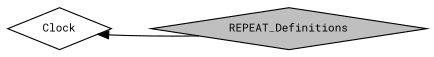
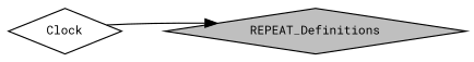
  digraph {
    rankdir=LR
    fontname="Roboto Mono"
    node [color=black fontname="Roboto Mono" fontsize=10 shape=diamond style=filled]
    n1 [fillcolor=white height=0.2 label=Clock width=0.4]
    n2 [fillcolor=grey75 fontcolor=black height=0.2 label=REPEAT_Definitions width=0.4]
-   n1 -> n2 [dir=back fontname="Roboto Mono" fontsize=10 labelfontname=Helvetica labelfontsize=10 shape=plaintext style=solid]
+   n2 -> n1 [dir=back fontname="Roboto Mono" fontsize=10 labelfontname=Helvetica labelfontsize=10 shape=plaintext style=solid]
  }
